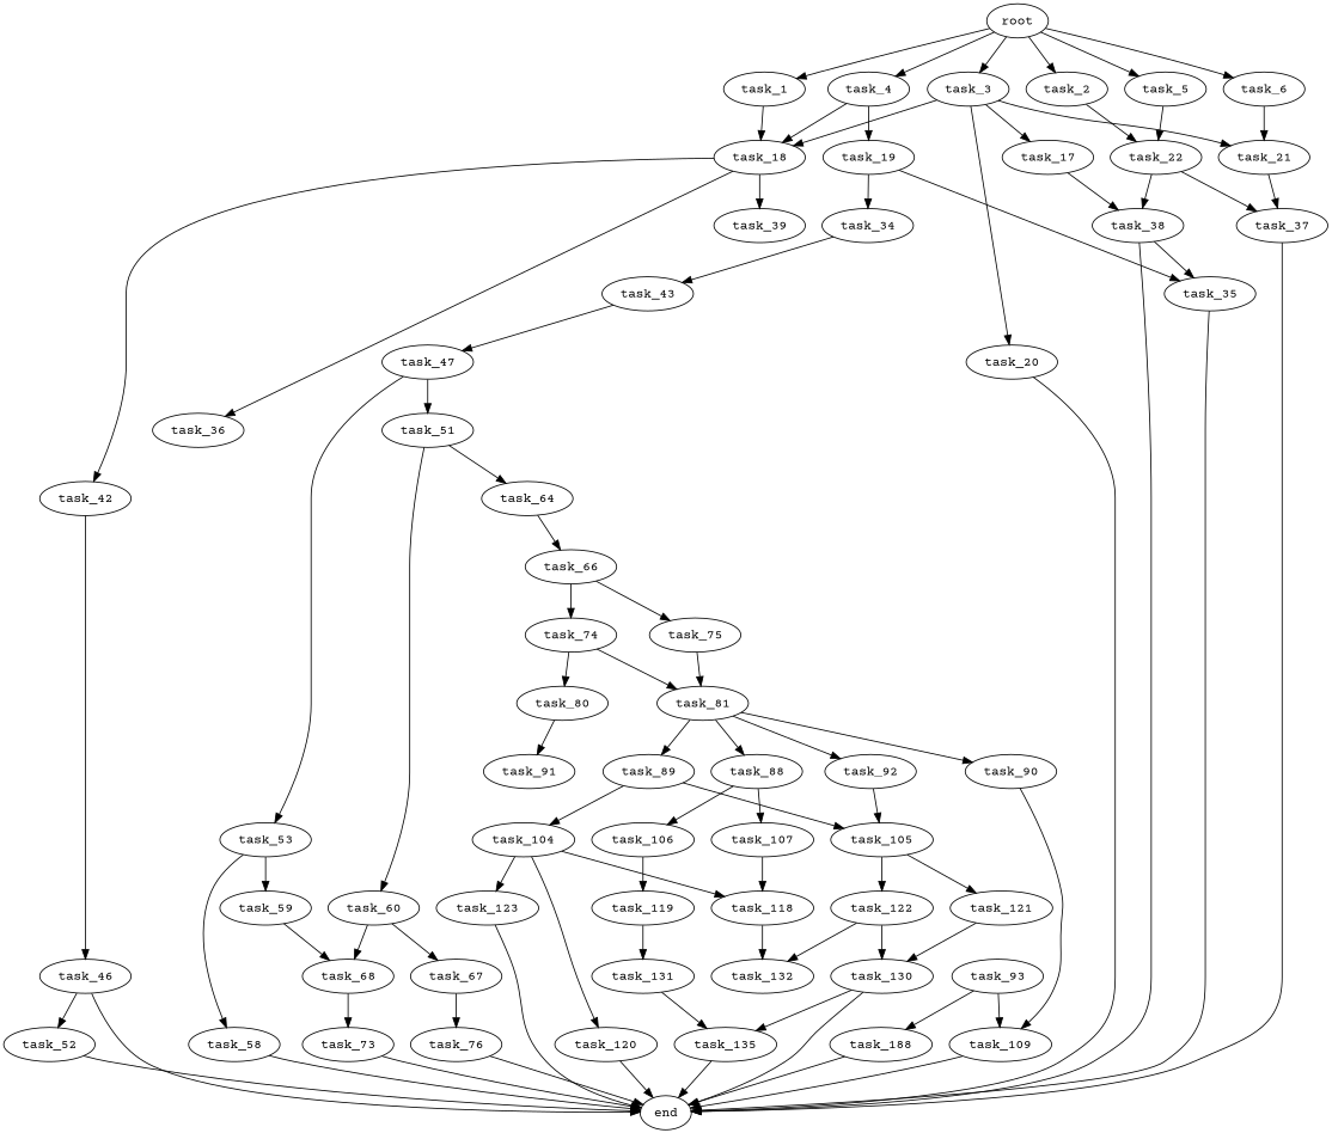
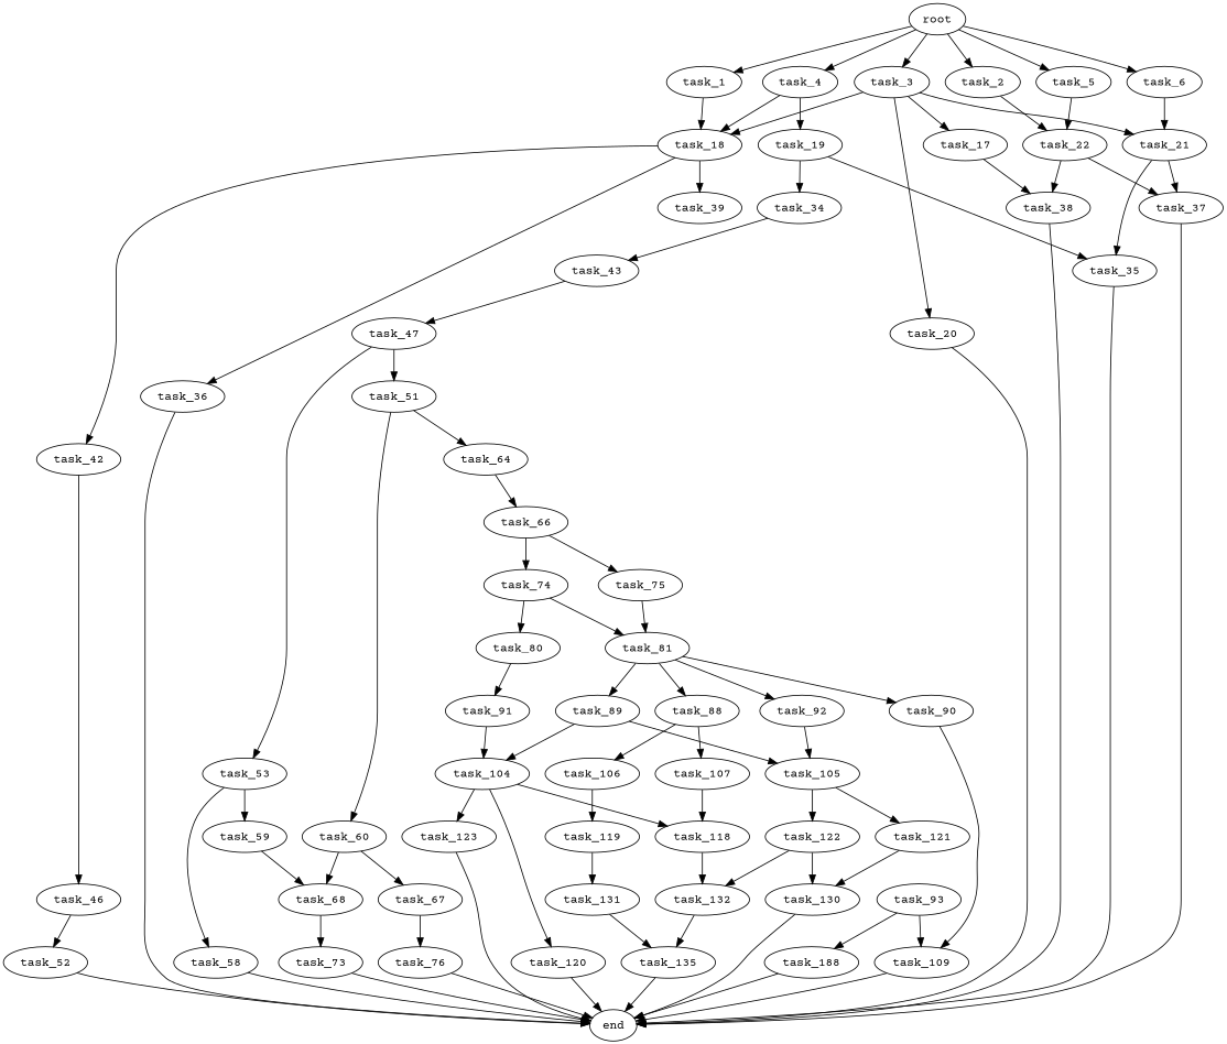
  digraph {
    fontname="Courier Prime"
    node [fontname="Courier Prime"]
    edge [fontname="Courier Prime"]
    root
    task_1
    task_2
    task_3
    task_4
    task_5
    task_6
    task_18
    task_22
    task_17
    task_20
    task_21
    task_19
    task_36
    task_39
    task_42
    task_38
    task_37
    end
    task_35
    task_34
    task_43
    task_47
    task_46
    task_52
    task_51
    task_53
    task_60
    n29 [label=task_64]
    task_58
    task_59
    task_68
    task_67
    task_66
    task_73
    task_76
    task_74
    task_75
    task_80
    task_81
    task_91
    task_88
    task_89
    task_90
    task_92
    task_104
    task_93
    task_109
    n49 [label=task_188]
    task_106
    task_107
    task_105
    task_119
    task_118
    task_120
    task_123
    task_121
    task_122
    task_132
    task_130
    task_131
    task_135
    root -> task_1
    root -> task_2
    root -> task_3
    root -> task_4
    root -> task_5
    root -> task_6
    task_1 -> task_18
    task_2 -> task_22
    task_3 -> task_18
    task_3 -> task_17
    task_3 -> task_20
    task_3 -> task_21
    task_4 -> task_18
    task_4 -> task_19
    task_5 -> task_22
    task_6 -> task_21
    task_18 -> task_36
    task_18 -> task_39
    task_18 -> task_42
    task_22 -> task_38
    task_22 -> task_37
    task_17 -> task_38
    task_20 -> end
    task_21 -> task_37
-   task_38 -> task_35
+   task_21 -> task_35
    task_19 -> task_35
    task_19 -> task_34
-   task_46 -> end
+   task_36 -> end
    task_42 -> task_46
    task_38 -> end
    task_37 -> end
    task_35 -> end
    task_34 -> task_43
    task_43 -> task_47
    task_47 -> task_51
    task_47 -> task_53
    task_46 -> task_52
    task_52 -> end
    task_51 -> task_60
    task_51 -> n29
    task_53 -> task_58
    task_53 -> task_59
    task_60 -> task_68
    task_60 -> task_67
    n29 -> task_66
    task_58 -> end
    task_59 -> task_68
    task_68 -> task_73
    task_67 -> task_76
    task_66 -> task_74
    task_66 -> task_75
    task_73 -> end
    task_76 -> end
    task_74 -> task_80
    task_74 -> task_81
    task_75 -> task_81
    task_80 -> task_91
    task_81 -> task_88
    task_81 -> task_89
    task_81 -> task_90
    task_81 -> task_92
+   task_91 -> task_104
    task_88 -> task_106
    task_88 -> task_107
    task_89 -> task_104
    task_89 -> task_105
    task_90 -> task_109
    task_92 -> task_105
    task_104 -> task_118
    task_104 -> task_120
    task_104 -> task_123
    task_93 -> task_109
    task_93 -> n49
    task_109 -> end
    n49 -> end
    task_106 -> task_119
    task_107 -> task_118
    task_105 -> task_121
    task_105 -> task_122
    task_119 -> task_131
    task_118 -> task_132
    task_120 -> end
    task_123 -> end
    task_121 -> task_130
    task_122 -> task_132
    task_122 -> task_130
-   task_130 -> task_135
+   task_132 -> task_135
    task_130 -> end
    task_131 -> task_135
    task_135 -> end
  }
